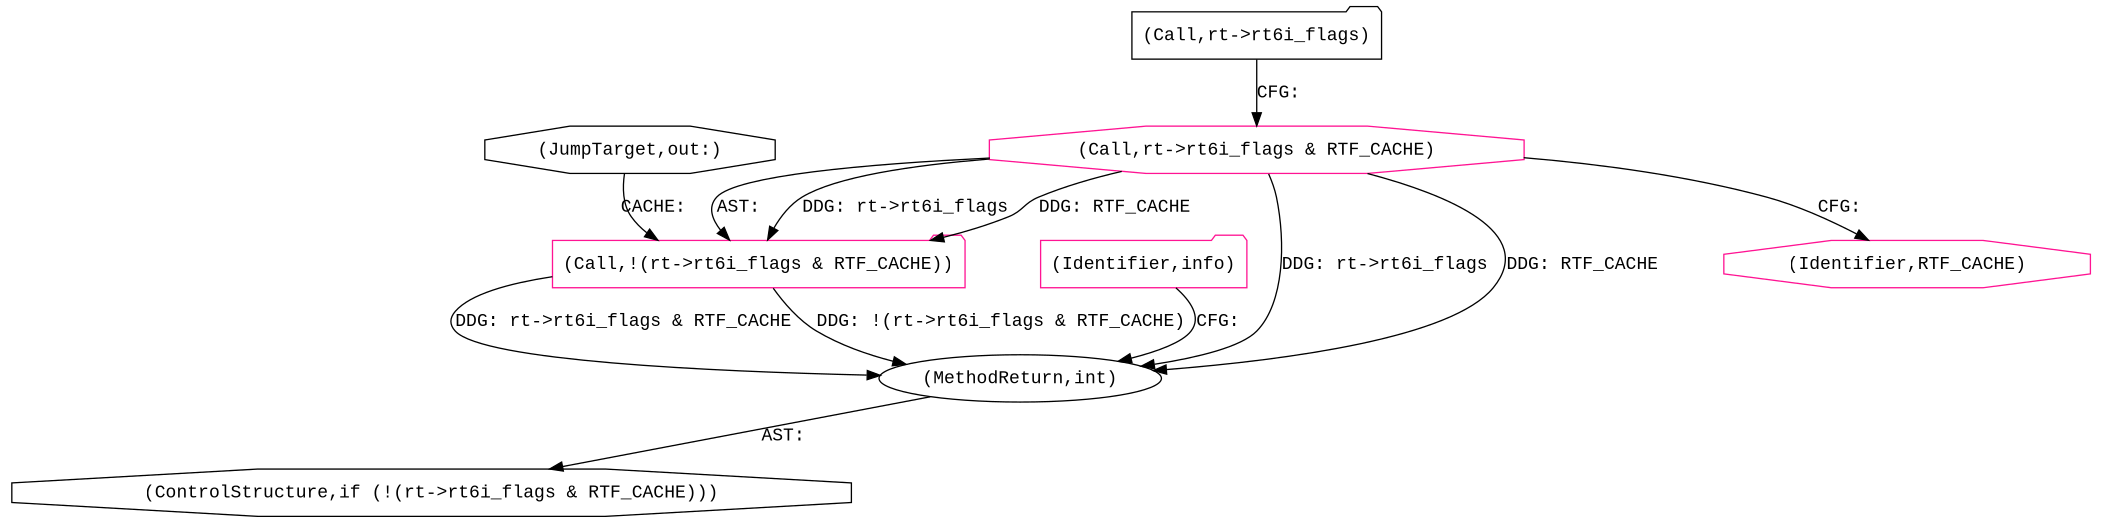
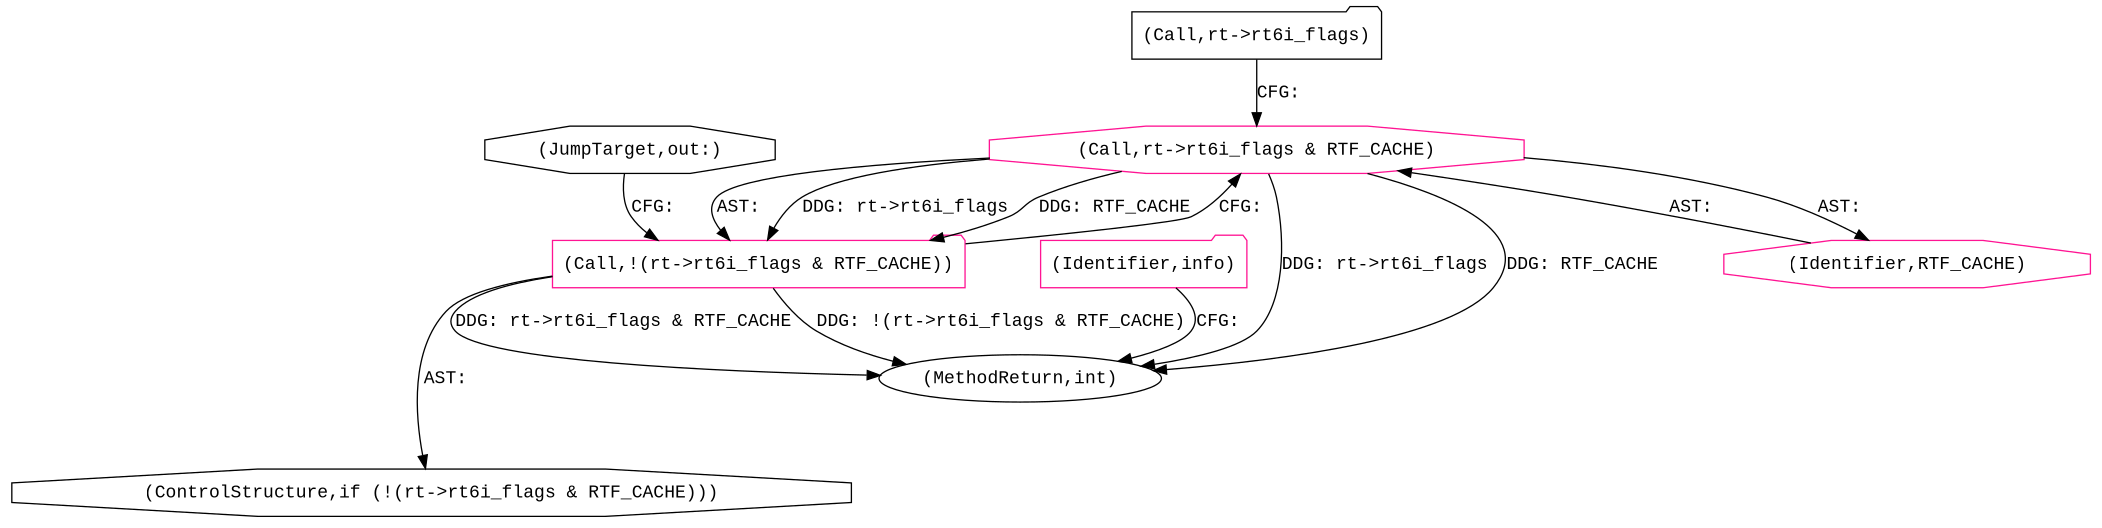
  digraph {
    fontname="Liberation Mono"
    node [color=deeppink fontname="Liberation Mono" shape=octagon]
    edge [fontname="Liberation Mono"]
    n1 [label="(Call,rt->rt6i_flags & RTF_CACHE)"]
    n2 [label="(Call,!(rt->rt6i_flags & RTF_CACHE))" shape=folder]
    n3 [color=black label="(MethodReturn,int)" shape=ellipse]
    n4 [label="(Identifier,RTF_CACHE)"]
    n5 [color=black label="(ControlStructure,if (!(rt->rt6i_flags & RTF_CACHE)))"]
    n6 [label="(Identifier,info)" shape=folder]
    n7 [color=black label="(Call,rt->rt6i_flags)" shape=folder]
    n8 [color=black label="(JumpTarget,out:)"]
    n1 -> n2 [label="AST: "]
    n1 -> n2 [label="DDG: rt->rt6i_flags"]
    n1 -> n2 [label="DDG: RTF_CACHE"]
    n1 -> n3 [label="DDG: rt->rt6i_flags"]
    n1 -> n3 [label="DDG: RTF_CACHE"]
-   n1 -> n4 [label="CFG: "]
+   n1 -> n4 [label="AST: "]
+   n2 -> n1 [label="CFG: "]
    n2 -> n3 [label="DDG: rt->rt6i_flags & RTF_CACHE"]
    n2 -> n3 [label="DDG: !(rt->rt6i_flags & RTF_CACHE)"]
-   n3 -> n5 [label="AST: "]
+   n2 -> n5 [label="AST: "]
+   n4 -> n1 [label="AST: "]
    n6 -> n3 [label="CFG: "]
    n7 -> n1 [label="CFG: "]
-   n8 -> n2 [label="CACHE: "]
+   n8 -> n2 [label="CFG: "]
  }
